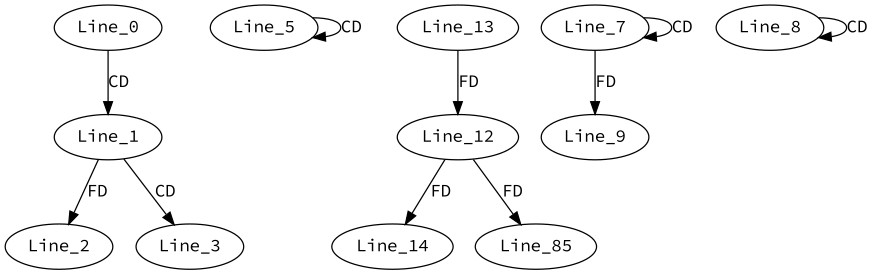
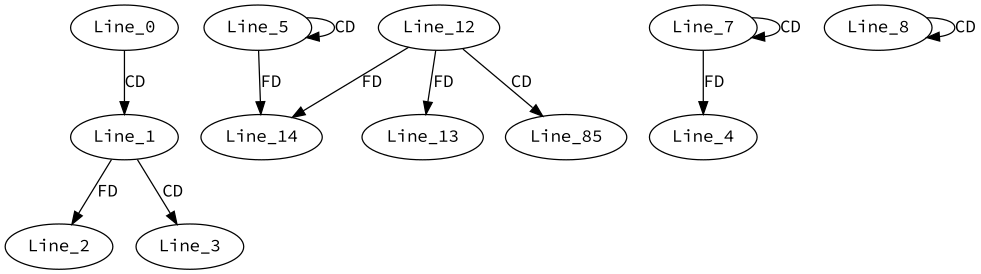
  digraph {
    fontname="Source Code Pro"
    node [fontname="Source Code Pro"]
    edge [fontname="Source Code Pro"]
    Line_0
    Line_1
    Line_2
    Line_3
    Line_5
    Line_14
    Line_7
-   Line_9
+   Line_9 [label=Line_4]
    Line_8
    Line_12
    Line_13
    n12 [label=Line_85]
    Line_0 -> Line_1 [label=CD]
    Line_1 -> Line_2 [label=FD]
    Line_1 -> Line_3 [label=CD]
    Line_5 -> Line_5 [label=CD]
+   Line_5 -> Line_14 [label=FD]
    Line_7 -> Line_7 [label=CD]
    Line_7 -> Line_9 [label=FD]
    Line_8 -> Line_8 [label=CD]
    Line_12 -> Line_14 [label=FD]
-   Line_13 -> Line_12 [label=FD]
-   Line_12 -> n12 [label=FD]
+   Line_12 -> Line_13 [label=FD]
+   Line_12 -> n12 [label=CD]
  }
